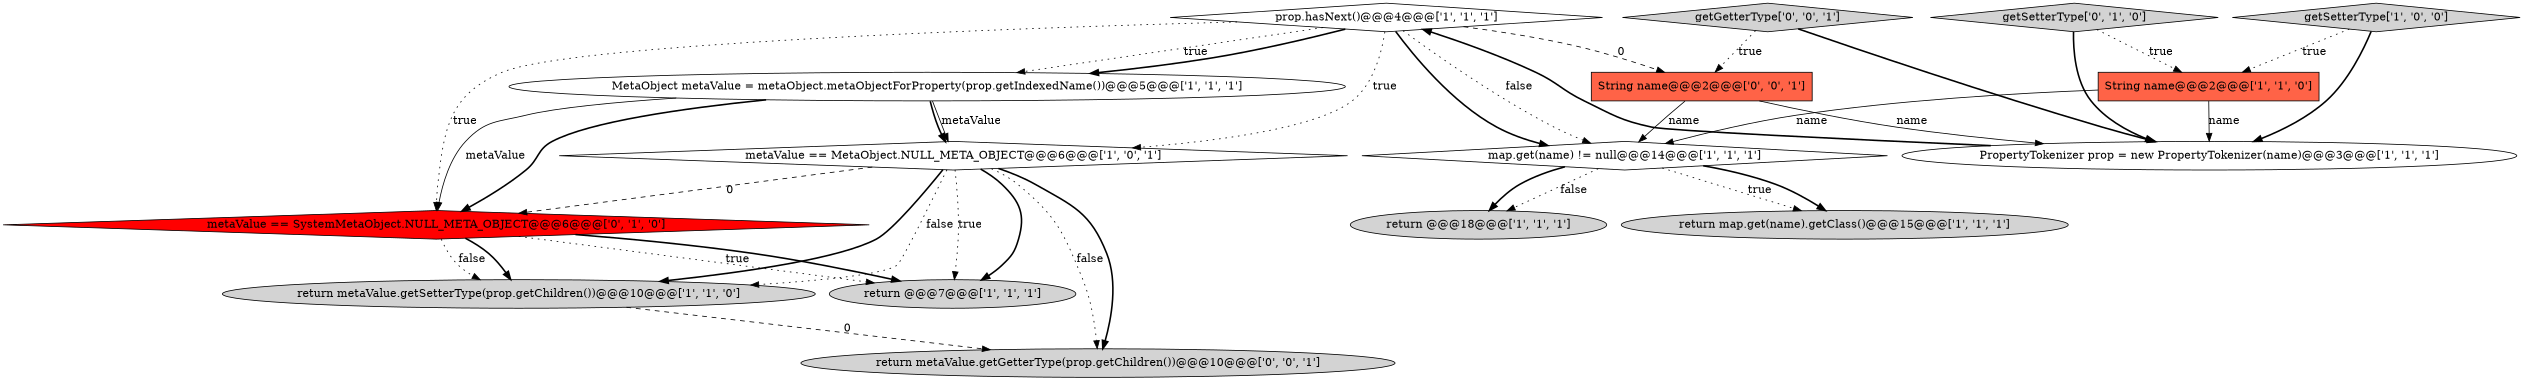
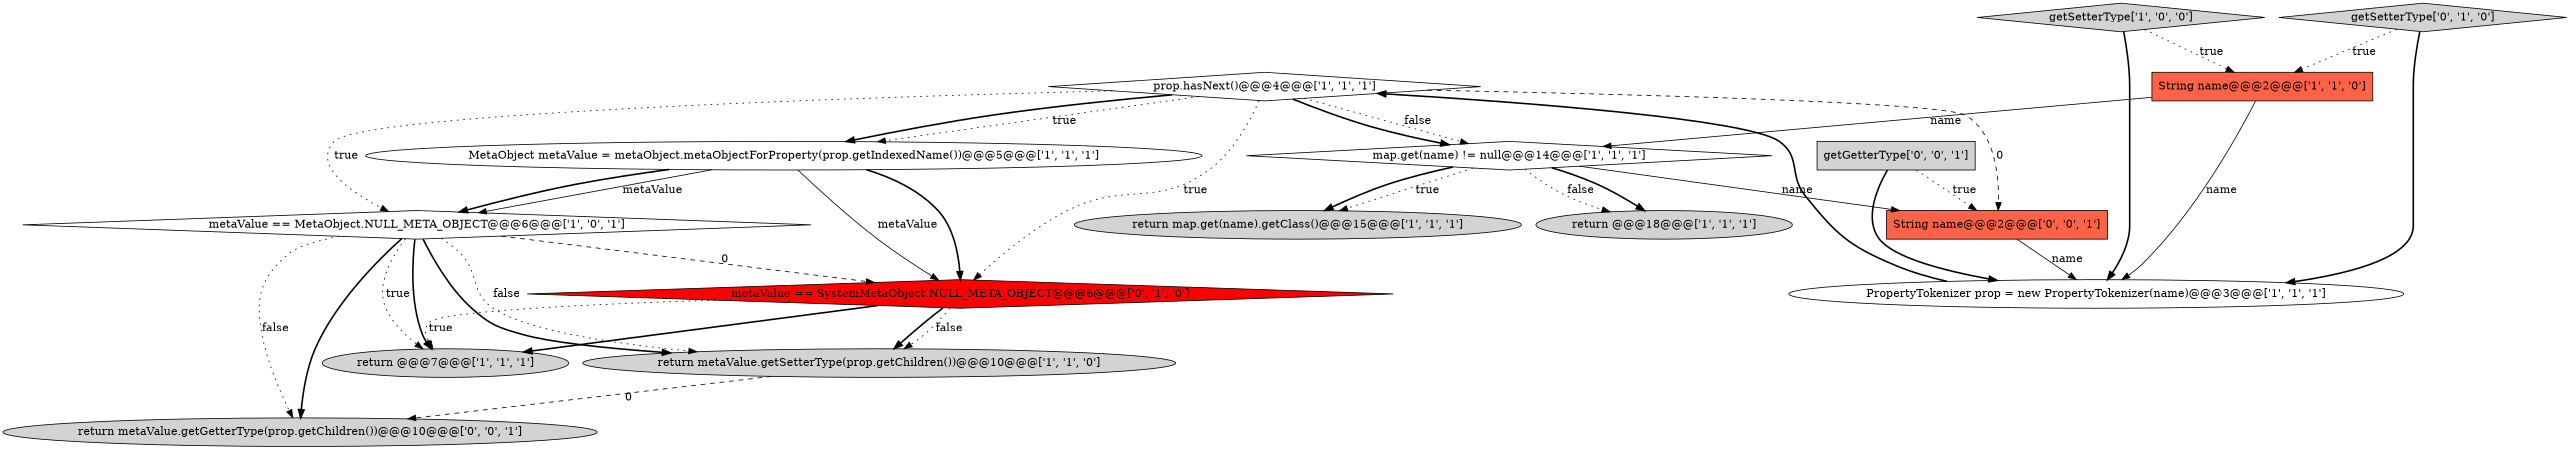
  digraph {
    node [fillcolor=lightgray shape=diamond style=filled]
    edge [style=bold]
    n1 [fillcolor=white label="metaValue == MetaObject.NULL_META_OBJECT@@@6@@@['1', '0', '1']"]
    n2 [label="return @@@7@@@['1', '1', '1']" shape=ellipse]
    n3 [fillcolor=red label="metaValue == SystemMetaObject.NULL_META_OBJECT@@@6@@@['0', '1', '0']"]
    n4 [label="return metaValue.getGetterType(prop.getChildren())@@@10@@@['0', '0', '1']" shape=ellipse]
    n5 [label="return metaValue.getSetterType(prop.getChildren())@@@10@@@['1', '1', '0']" shape=ellipse]
    n6 [label="getSetterType['0', '1', '0']"]
    n7 [fillcolor=tomato label="String name@@@2@@@['1', '1', '0']" shape=box]
    n8 [fillcolor=white label="PropertyTokenizer prop = new PropertyTokenizer(name)@@@3@@@['1', '1', '1']" shape=ellipse]
    n9 [fillcolor=white label="map.get(name) != null@@@14@@@['1', '1', '1']"]
    n10 [fillcolor=white label="prop.hasNext()@@@4@@@['1', '1', '1']"]
    n11 [label="return map.get(name).getClass()@@@15@@@['1', '1', '1']" shape=ellipse]
    n12 [label="return @@@18@@@['1', '1', '1']" shape=ellipse]
    n13 [fillcolor=tomato label="String name@@@2@@@['0', '0', '1']" shape=box]
    n14 [fillcolor=white label="MetaObject metaValue = metaObject.metaObjectForProperty(prop.getIndexedName())@@@5@@@['1', '1', '1']" shape=ellipse]
    n15 [label="getSetterType['1', '0', '0']"]
-   n16 [label="getGetterType['0', '0', '1']"]
+   n16 [label="getGetterType['0', '0', '1']" shape=box]
    n1 -> n2
    n1 -> n2 [label=true style=dotted]
    n1 -> n3 [label=0 style=dashed]
    n1 -> n4 [label=false style=dotted]
    n1 -> n4
    n1 -> n5 [label=false style=dotted]
    n1 -> n5
    n3 -> n2 [label=true style=dotted]
    n3 -> n2
    n3 -> n5
    n3 -> n5 [label=false style=dotted]
    n5 -> n4 [label=0 style=dashed]
    n6 -> n7 [label=true style=dotted]
    n6 -> n8
    n7 -> n8 [label=name style=solid]
    n7 -> n9 [label=name style=solid]
    n8 -> n10
    n9 -> n11 [label=true style=dotted]
    n9 -> n11
    n9 -> n12
    n9 -> n12 [label=false style=dotted]
    n10 -> n1 [label=true style=dotted]
    n10 -> n3 [label=true style=dotted]
    n10 -> n9
    n10 -> n9 [label=false style=dotted]
    n10 -> n13 [label=0 style=dashed]
    n10 -> n14 [label=true style=dotted]
    n10 -> n14
    n13 -> n8 [label=name style=solid]
-   n13 -> n9 [label=name style=solid]
+   n9 -> n13 [label=name style=solid]
    n14 -> n1 [label=metaValue style=solid]
    n14 -> n1
    n14 -> n3 [label=metaValue style=solid]
    n14 -> n3
    n15 -> n7 [label=true style=dotted]
    n15 -> n8
    n16 -> n8
    n16 -> n13 [label=true style=dotted]
  }
